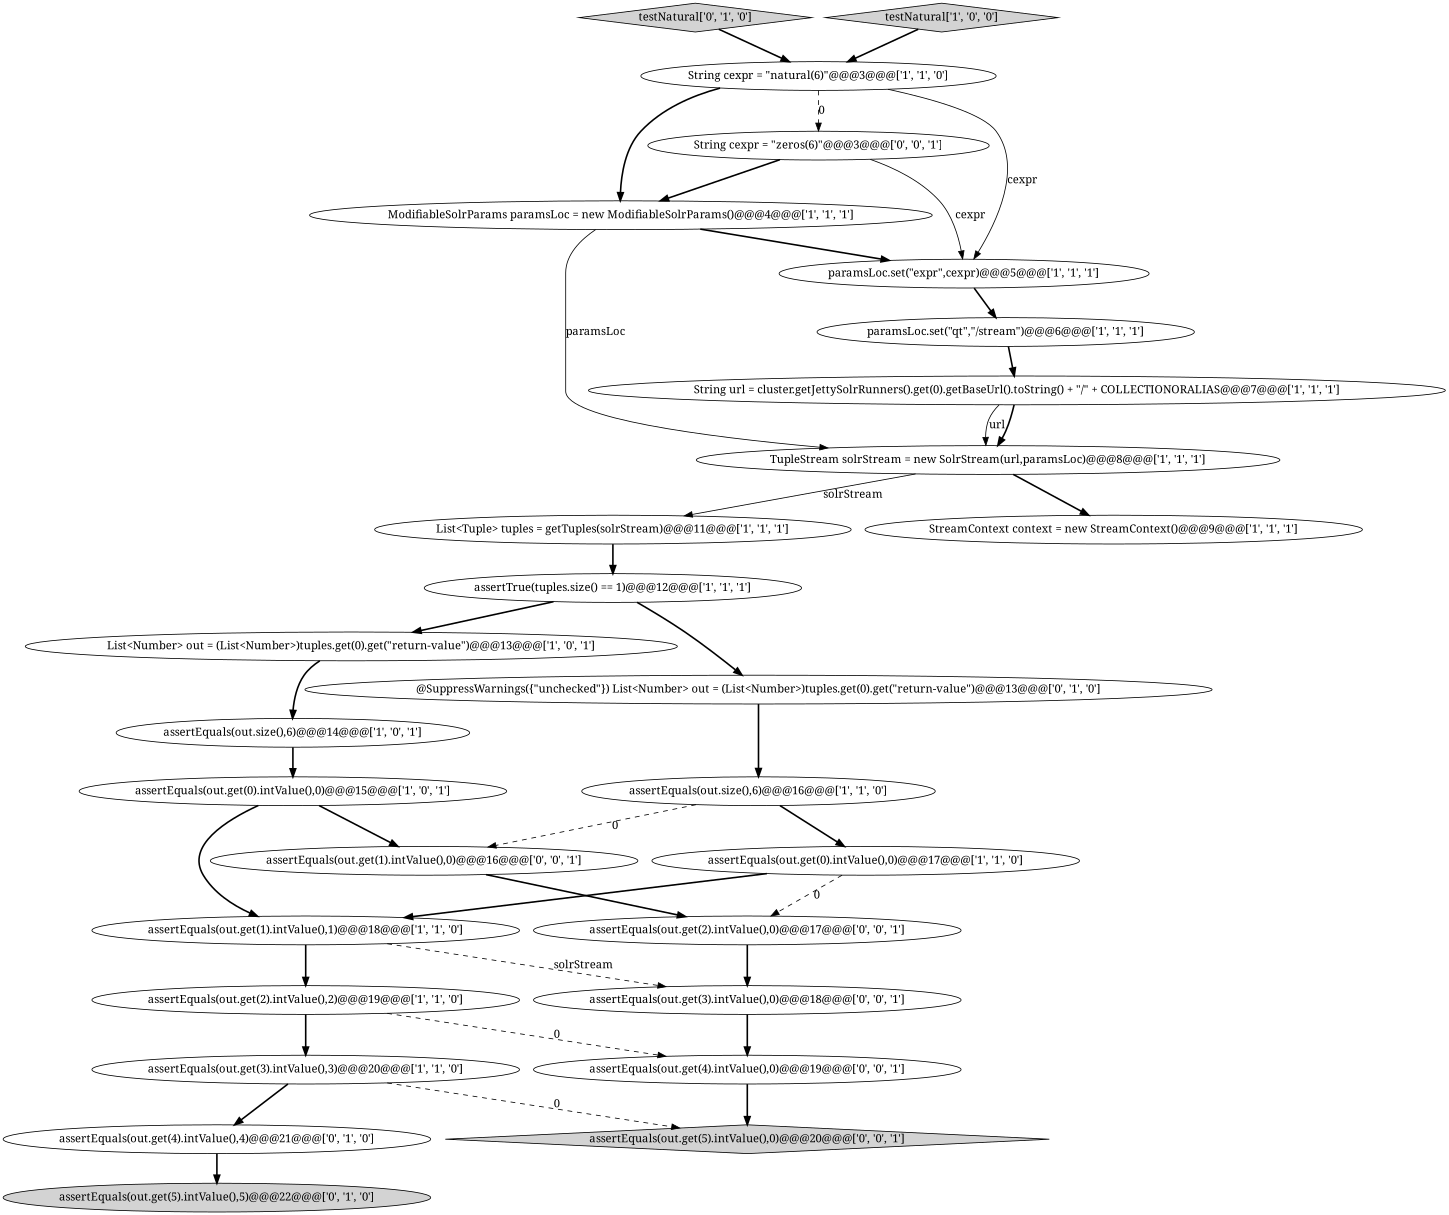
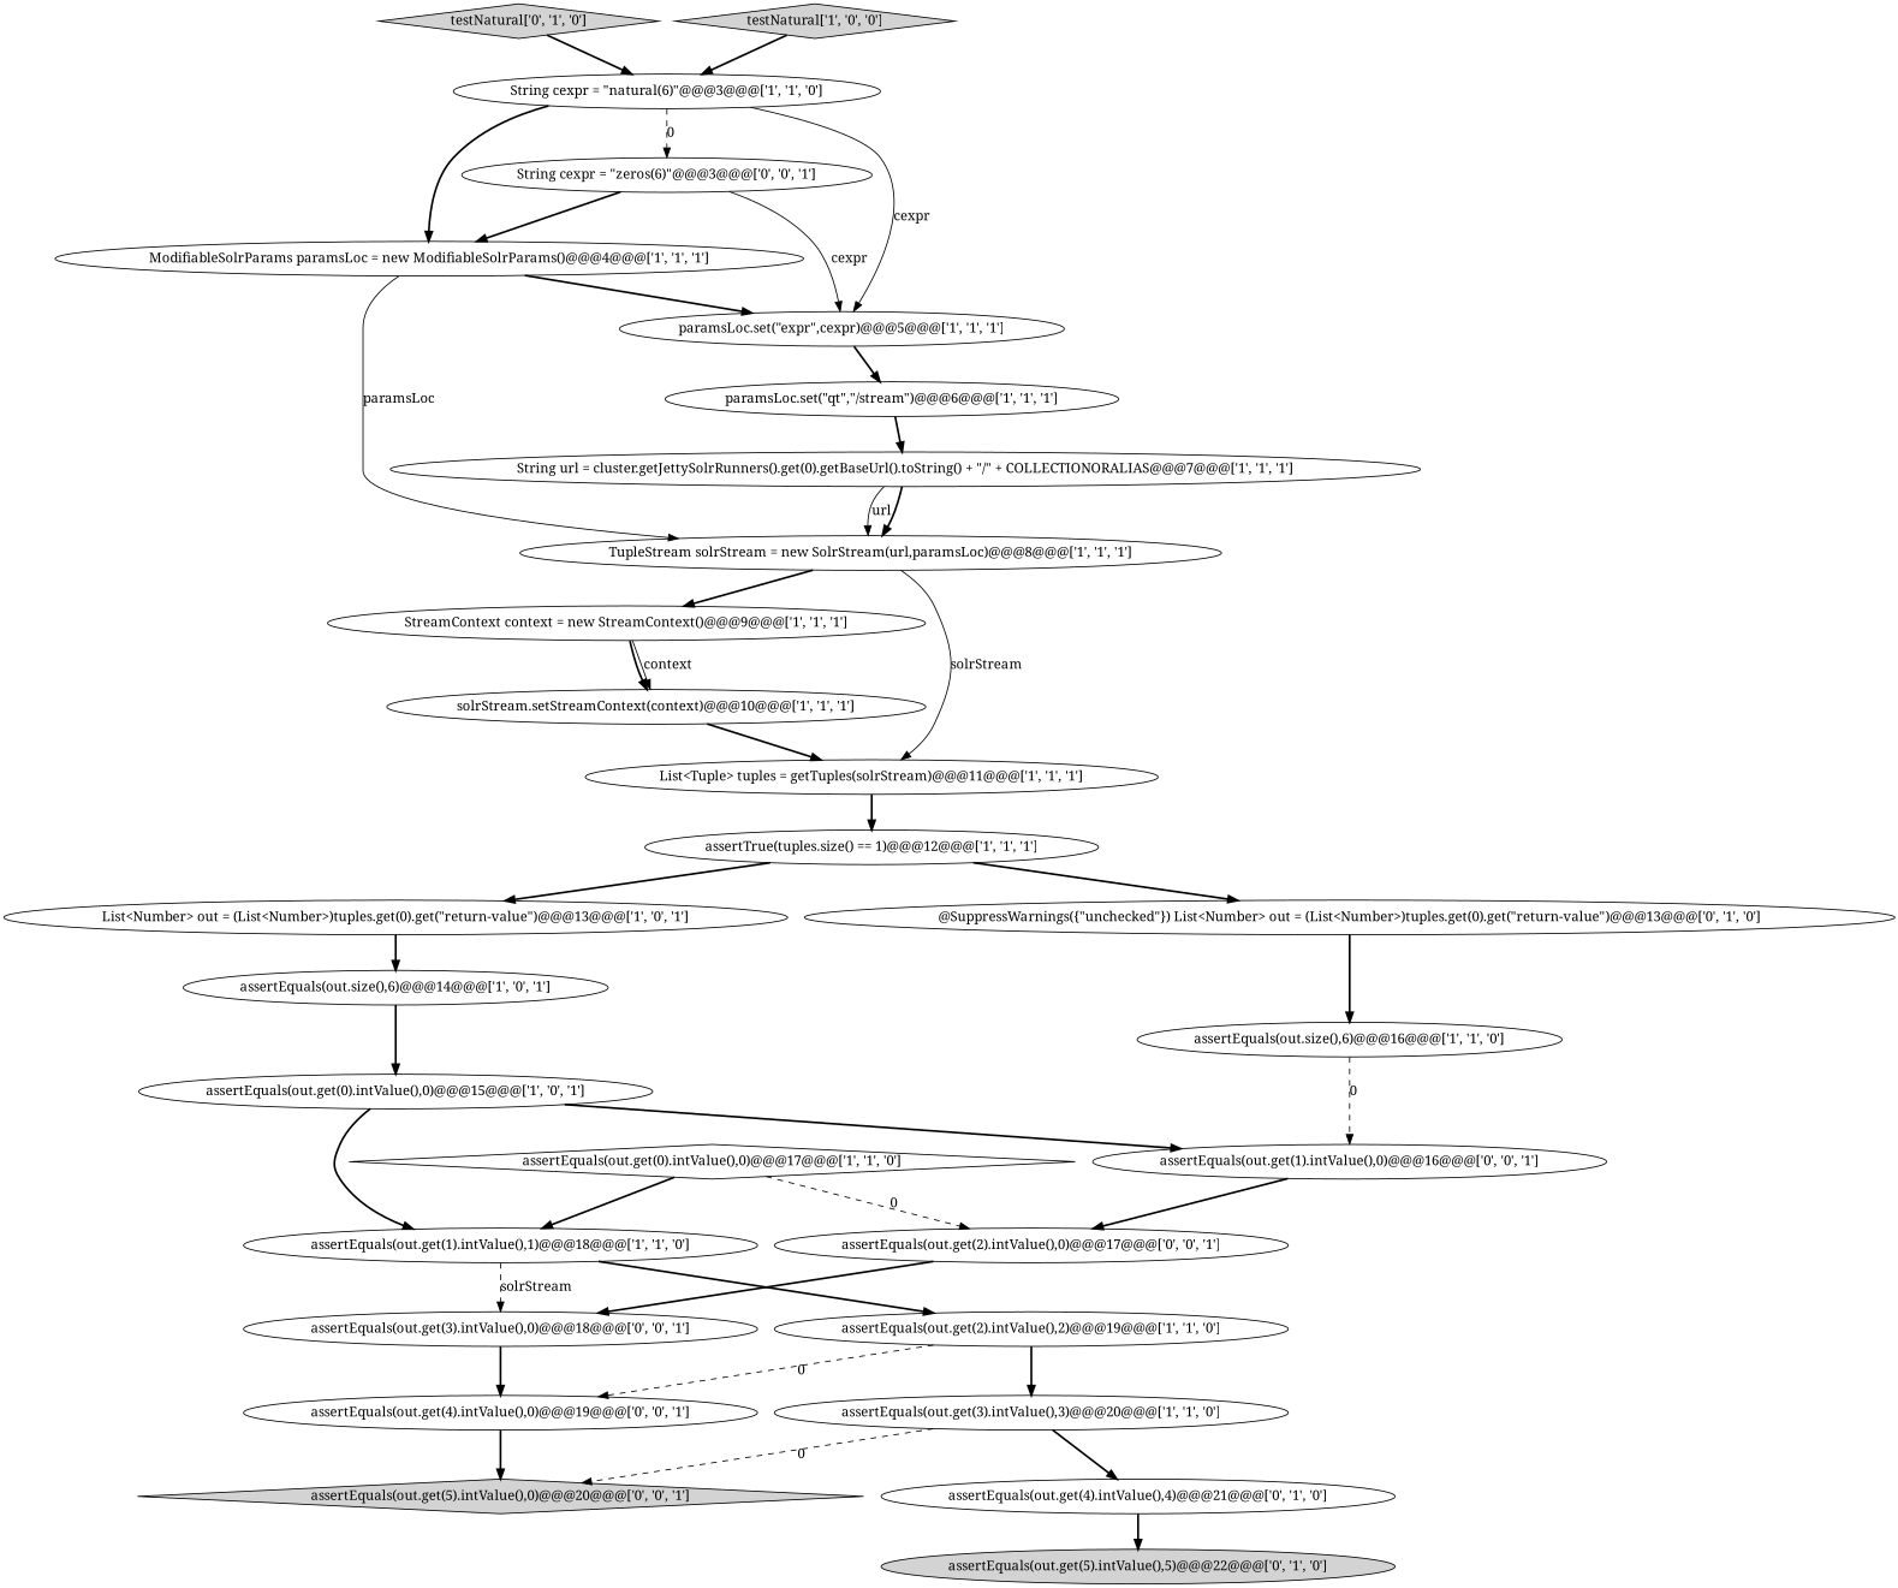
  digraph {
    fontname="Noto Serif"
    node [fillcolor=white fontname="Noto Serif" shape=ellipse style=filled]
    edge [fontname="Noto Serif" style=bold]
    n1 [label="assertEquals(out.size(),6)@@@14@@@['1', '0', '1']"]
    n2 [label="assertEquals(out.get(0).intValue(),0)@@@15@@@['1', '0', '1']"]
    n3 [label="assertEquals(out.get(1).intValue(),0)@@@16@@@['0', '0', '1']"]
    n4 [label="assertEquals(out.get(1).intValue(),1)@@@18@@@['1', '1', '0']"]
    n5 [label="assertTrue(tuples.size() == 1)@@@12@@@['1', '1', '1']"]
    n6 [label="List<Number> out = (List<Number>)tuples.get(0).get(\"return-value\")@@@13@@@['1', '0', '1']"]
    n7 [label="@SuppressWarnings({\"unchecked\"}) List<Number> out = (List<Number>)tuples.get(0).get(\"return-value\")@@@13@@@['0', '1', '0']"]
    n8 [label="assertEquals(out.size(),6)@@@16@@@['1', '1', '0']"]
-   n9 [label="assertEquals(out.get(0).intValue(),0)@@@17@@@['1', '1', '0']"]
+   n9 [label="assertEquals(out.get(0).intValue(),0)@@@17@@@['1', '1', '0']" shape=diamond]
    n10 [label="assertEquals(out.get(2).intValue(),0)@@@17@@@['0', '0', '1']"]
    n11 [label="assertEquals(out.get(4).intValue(),4)@@@21@@@['0', '1', '0']"]
    n12 [fillcolor=lightgray label="assertEquals(out.get(5).intValue(),5)@@@22@@@['0', '1', '0']"]
+   n13 [label="solrStream.setStreamContext(context)@@@10@@@['1', '1', '1']"]
    n14 [label="List<Tuple> tuples = getTuples(solrStream)@@@11@@@['1', '1', '1']"]
    n15 [label="TupleStream solrStream = new SolrStream(url,paramsLoc)@@@8@@@['1', '1', '1']"]
    n16 [label="StreamContext context = new StreamContext()@@@9@@@['1', '1', '1']"]
    n17 [label="assertEquals(out.get(3).intValue(),0)@@@18@@@['0', '0', '1']"]
    n18 [label="assertEquals(out.get(2).intValue(),2)@@@19@@@['1', '1', '0']"]
    n19 [label="assertEquals(out.get(3).intValue(),3)@@@20@@@['1', '1', '0']"]
    n20 [label="assertEquals(out.get(4).intValue(),0)@@@19@@@['0', '0', '1']"]
    n21 [fillcolor=lightgray label="assertEquals(out.get(5).intValue(),0)@@@20@@@['0', '0', '1']" shape=diamond]
    n22 [fillcolor=lightgray label="testNatural['0', '1', '0']" shape=diamond]
    n23 [label="String cexpr = \"natural(6)\"@@@3@@@['1', '1', '0']"]
    n24 [label="paramsLoc.set(\"expr\",cexpr)@@@5@@@['1', '1', '1']"]
    n25 [label="String cexpr = \"zeros(6)\"@@@3@@@['0', '0', '1']"]
    n26 [label="ModifiableSolrParams paramsLoc = new ModifiableSolrParams()@@@4@@@['1', '1', '1']"]
    n27 [label="String url = cluster.getJettySolrRunners().get(0).getBaseUrl().toString() + \"/\" + COLLECTIONORALIAS@@@7@@@['1', '1', '1']"]
    n28 [label="paramsLoc.set(\"qt\",\"/stream\")@@@6@@@['1', '1', '1']"]
    n29 [fillcolor=lightgray label="testNatural['1', '0', '0']" shape=diamond]
    n1 -> n2
    n2 -> n3
    n2 -> n4
    n3 -> n10
    n4 -> n17 [label=solrStream style=dashed]
    n4 -> n18
    n5 -> n6
    n5 -> n7
    n6 -> n1
    n7 -> n8
    n8 -> n3 [label=0 style=dashed]
-   n8 -> n9
    n9 -> n4
    n9 -> n10 [label=0 style=dashed]
    n10 -> n17
    n11 -> n12
+   n13 -> n14
    n14 -> n5
    n15 -> n14 [label=solrStream style=solid]
    n15 -> n16
+   n16 -> n13
+   n16 -> n13 [label=context style=solid]
    n17 -> n20
    n18 -> n19
    n18 -> n20 [label=0 style=dashed]
    n19 -> n11
    n19 -> n21 [label=0 style=dashed]
    n20 -> n21
    n22 -> n23
    n23 -> n24 [label=cexpr style=solid]
    n23 -> n25 [label=0 style=dashed]
    n23 -> n26
    n24 -> n28
    n25 -> n24 [label=cexpr style=solid]
    n25 -> n26
    n26 -> n15 [label=paramsLoc style=solid]
    n26 -> n24
    n27 -> n15 [label=url style=solid]
    n27 -> n15
    n28 -> n27
    n29 -> n23
  }
